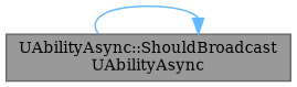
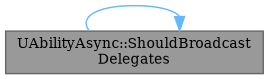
  digraph {
    rankdir=LR
    fontname="DejaVu Serif"
-   n1 [color=gray40 fillcolor=grey60 fontcolor=black fontname="DejaVu Serif" fontsize=10 height=0.2 label="UAbilityAsync::ShouldBroadcast\lUAbilityAsync" shape=box style=filled width=0.4]
+   n1 [color=gray40 fillcolor=grey60 fontcolor=black fontname="DejaVu Serif" fontsize=10 height=0.2 label="UAbilityAsync::ShouldBroadcast\lDelegates" shape=box style=filled width=0.4]
    n1 -> n1 [color=steelblue1 fontname="DejaVu Serif" fontsize=10 labelfontname=Helvetica labelfontsize=10 style=solid]
  }
